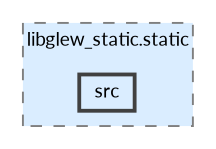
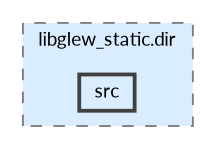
  digraph {
    compound=true
    fontname=Lato
    n1 [color=grey25 fillcolor="#daedff" fontname=Lato fontsize=10 height=0.2 label=src shape=box style="filled,bold" width=0.4]
    subgraph cluster_1 {
      bgcolor="#daedff"
      fontsize=10
-     label="libglew_static.static"
+     label="libglew_static.dir"
      pencolor=grey50
      style="filled,dashed"
      n1
    }
  }
